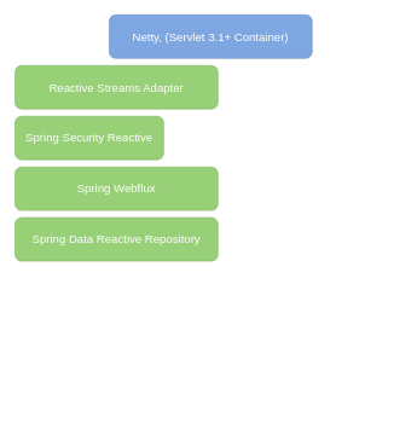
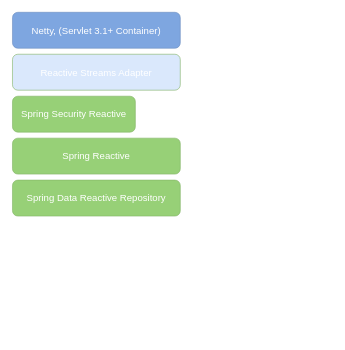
  <mxCell id="0" />
  <mxCell id="1" parent="0" />
- <mxCell id="2" value="Netty, (Servlet 3.1+ Container)" style="rounded=1;whiteSpace=wrap;html=1;fillColor=#7EA6E0;strokeColor=#6c8ebf;fontSize=16;fontColor=#FFFFFF;" vertex="1" parent="1"><mxGeometry x="150" y="20" width="280" height="60" as="geometry" /></mxCell>
+ <mxCell id="2" value="Netty, (Servlet 3.1+ Container)" style="rounded=1;whiteSpace=wrap;html=1;fillColor=#7EA6E0;strokeColor=#6c8ebf;fontSize=16;fontColor=#FFFFFF;" vertex="1" parent="1"><mxGeometry width="280" height="60" as="geometry" x="20" y="20" /></mxCell>
  <mxCell id="3" value="Text" style="text;html=1;align=center;verticalAlign=middle;resizable=0;points=[];autosize=1;fontSize=16;fontColor=#FFFFFF;" vertex="1" parent="1"><mxGeometry x="503" y="542" width="50" height="20" as="geometry" /></mxCell>
- <mxCell id="4" value="Reactive Streams Adapter" style="rounded=1;whiteSpace=wrap;html=1;fillColor=#97D077;strokeColor=#82b366;fontSize=16;fontColor=#FFFFFF;" vertex="1" parent="1"><mxGeometry y="90" width="280" height="60" as="geometry" x="20" /></mxCell>
+ <mxCell id="4" value="Reactive Streams Adapter" style="rounded=1;whiteSpace=wrap;html=1;fillColor=#dae8fc;strokeColor=#82b366;fontSize=16;fontColor=#FFFFFF;" vertex="1" parent="1"><mxGeometry y="90" width="280" height="60" as="geometry" x="20" /></mxCell>
  <mxCell id="5" value="Spring Security Reactive" style="rounded=1;whiteSpace=wrap;html=1;fillColor=#97D077;strokeColor=#82b366;fontSize=16;fontColor=#FFFFFF;" vertex="1" parent="1"><mxGeometry x="20" y="160" width="205" height="60" as="geometry" /></mxCell>
  <mxCell id="6" value="Spring Data Reactive Repository" style="rounded=1;whiteSpace=wrap;html=1;fillColor=#97D077;strokeColor=#82b366;fontSize=16;fontColor=#FFFFFF;" vertex="1" parent="1"><mxGeometry y="300" width="280" height="60" as="geometry" x="20" /></mxCell>
- <mxCell id="7" value="Spring Webflux" style="rounded=1;whiteSpace=wrap;html=1;fillColor=#97D077;strokeColor=#82b366;fontSize=16;fontColor=#FFFFFF;" vertex="1" parent="1"><mxGeometry y="230" width="280" height="60" as="geometry" x="20" /></mxCell>
+ <mxCell id="7" value="Spring Reactive" style="rounded=1;whiteSpace=wrap;html=1;fillColor=#97D077;strokeColor=#82b366;fontSize=16;fontColor=#FFFFFF;" vertex="1" parent="1"><mxGeometry y="230" width="280" height="60" as="geometry" x="20" /></mxCell>
